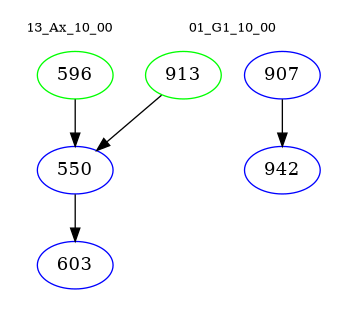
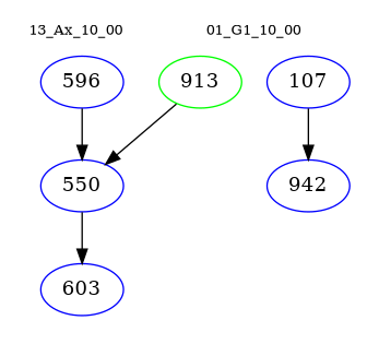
  digraph {
    node [color=blue]
    edge [color=black]
-   n1 [color=green label=596]
+   n1 [label=596]
    n2 [label=550]
    n3 [label=603]
    n4 [color=green label=913]
-   n5 [label=907]
+   n5 [label=107]
    n6 [label=942]
    subgraph cluster_1 {
      color=white
      fontsize=10
      label="13_Ax_10_00"
      n1
      n2
      n3
    }
    subgraph cluster_2 {
      color=white
      fontsize=10
      label="01_G1_10_00"
      n4
      n5
      n6
    }
    n1 -> n2
    n2 -> n3
    n4 -> n2
    n5 -> n6
  }
